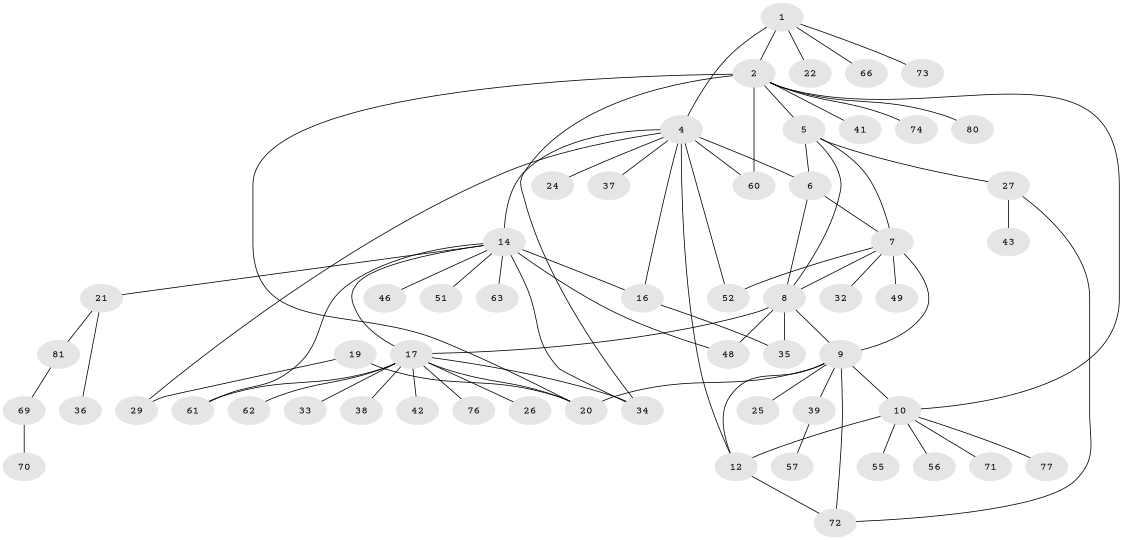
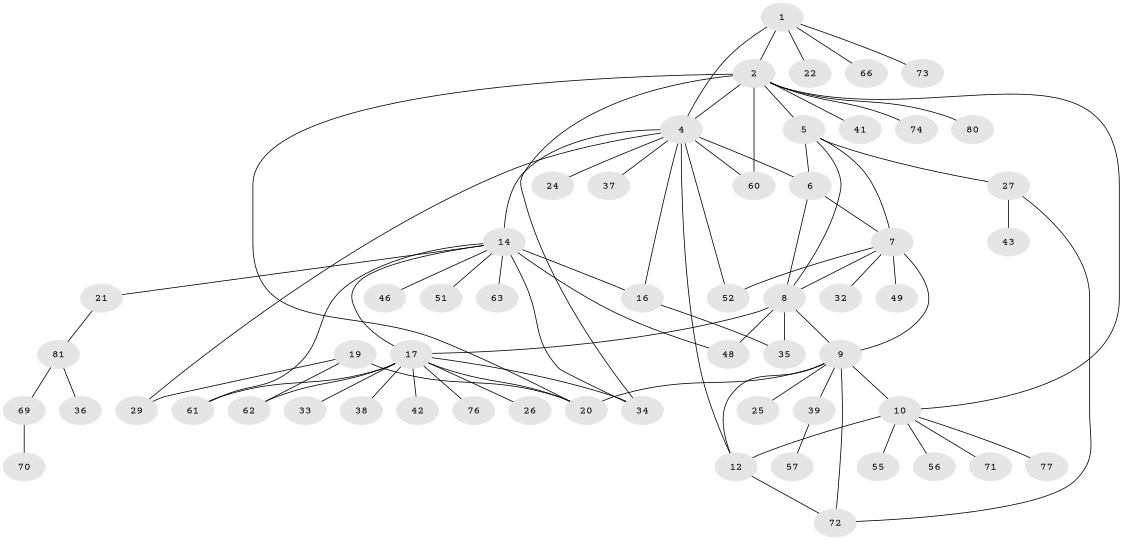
  graph {
    fontname="Courier Prime"
    node [color=gray90 fontname="Courier Prime" style=filled]
    edge [fontname="Courier Prime"]
    1 [super="+23"]
    2 [super="+3"]
    4 [super="+13"]
    22
    n5 [label=66]
    73
    5
    10 [super="+11"]
    20 [super="+59"]
    34 [super="+67"]
    41
    60
    74
    80
    6
    12 [super="+40"]
    14 [super="+15"]
    16 [super="+45"]
    24
    29 [super="+31"]
    37
    52
    7 [super="+53"]
    8 [super="+58"]
    27 [super="+79"]
    55
    56
    71 [super="+83"]
    77
    72 [super="+78"]
    17 [super="+18"]
    48
    21 [super="+30"]
    46
    51
    61 [super="+82"]
    63 [super="+65"]
    35 [super="+44"]
    9 [super="+47"]
    32 [super="+66"]
    49
    43
    25 [super="+28"]
    39
    26 [super="+68"]
    33 [super="+75"]
    38
    42
    76
    62
    57
    36
    81
    19 [super="+50"]
    69
    70
    1 -- 2 [weight=2]
    1 -- 4
    1 -- 22
    1 -- n5
    1 -- 73
+   2 -- 4 [weight=2]
    2 -- 5
    2 -- 10
    2 -- 20
    2 -- 34
    2 -- 41
    2 -- 60
    2 -- 74
    2 -- 80
    4 -- 60
    4 -- 6
    4 -- 12
    4 -- 14 [weight=2]
    4 -- 16
    4 -- 24
    4 -- 29
    4 -- 37
    4 -- 52
    5 -- 6
    5 -- 7
    5 -- 8
    5 -- 27
    10 -- 12 [weight=2]
    10 -- 55
    10 -- 56
    10 -- 71
    10 -- 77
    6 -- 7
    6 -- 8
    12 -- 72
    14 -- 34
    14 -- 16 [weight=2]
    14 -- 17
    14 -- 48
    14 -- 21
    14 -- 46
    14 -- 51
    14 -- 61
    14 -- 63
    16 -- 35
    7 -- 52
    7 -- 8
    7 -- 9
    7 -- 32
    7 -- 49
    8 -- 17
    8 -- 48
    8 -- 35
    8 -- 9
    27 -- 72
    27 -- 43
    17 -- 20 [weight=2]
    17 -- 34
    17 -- 61
    17 -- 26
    17 -- 33
    17 -- 38
    17 -- 42
    17 -- 76
    17 -- 62 [weight=2]
-   21 -- 36
+   81 -- 36
    21 -- 81
    9 -- 10 [weight=2]
    9 -- 20
    9 -- 12
    9 -- 72
    9 -- 25
    9 -- 39
    39 -- 57
    81 -- 69
    19 -- 20
    19 -- 29
+   19 -- 62
    69 -- 70
  }
